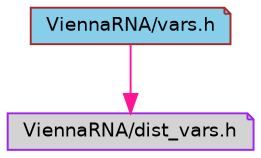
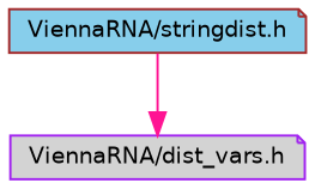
  digraph {
    node [fontname=Helvetica fontsize=10 shape=note style=filled]
-   n1 [color=brown fillcolor=skyblue fontcolor=black height=0.2 label="ViennaRNA/vars.h" width=0.4]
+   n1 [color=brown fillcolor=skyblue fontcolor=black height=0.2 label="ViennaRNA/stringdist.h" width=0.4]
    n2 [color=purple height=0.2 label="ViennaRNA/dist_vars.h" width=0.4 fillcolor=lightgrey]
    n1 -> n2 [color=deeppink fontname=Helvetica fontsize=10 labelfontname=Helvetica labelfontsize=10 style=solid]
  }
